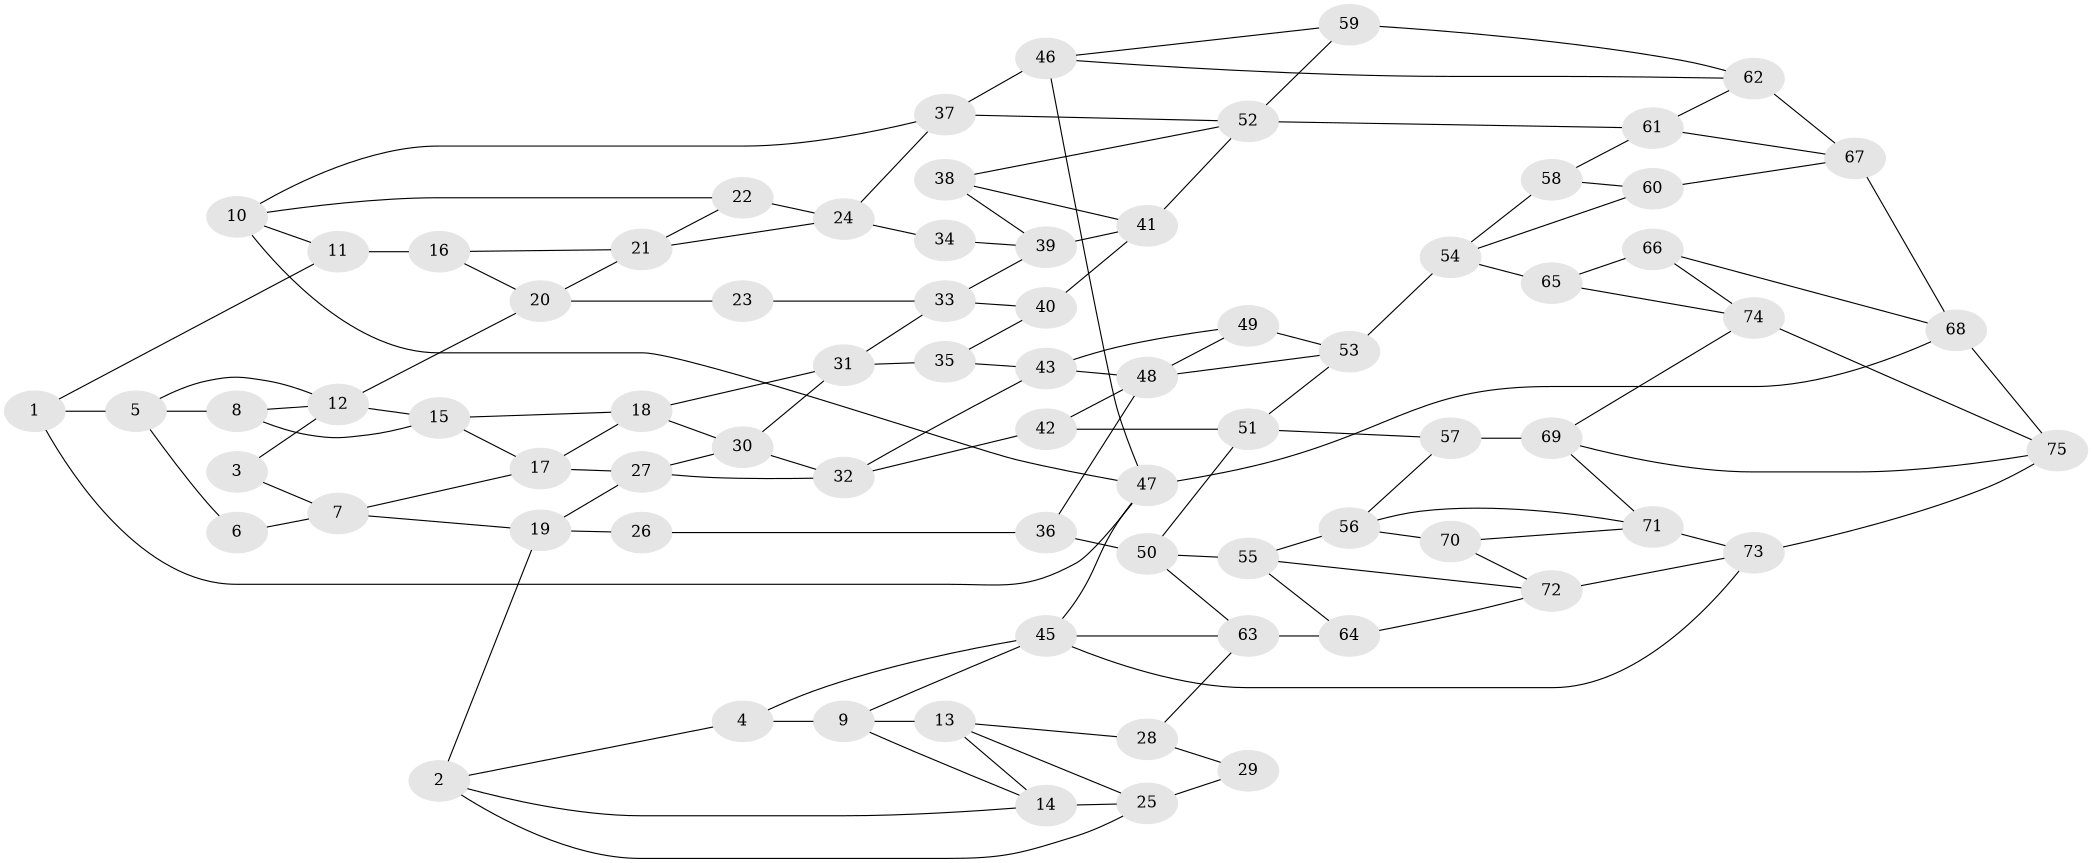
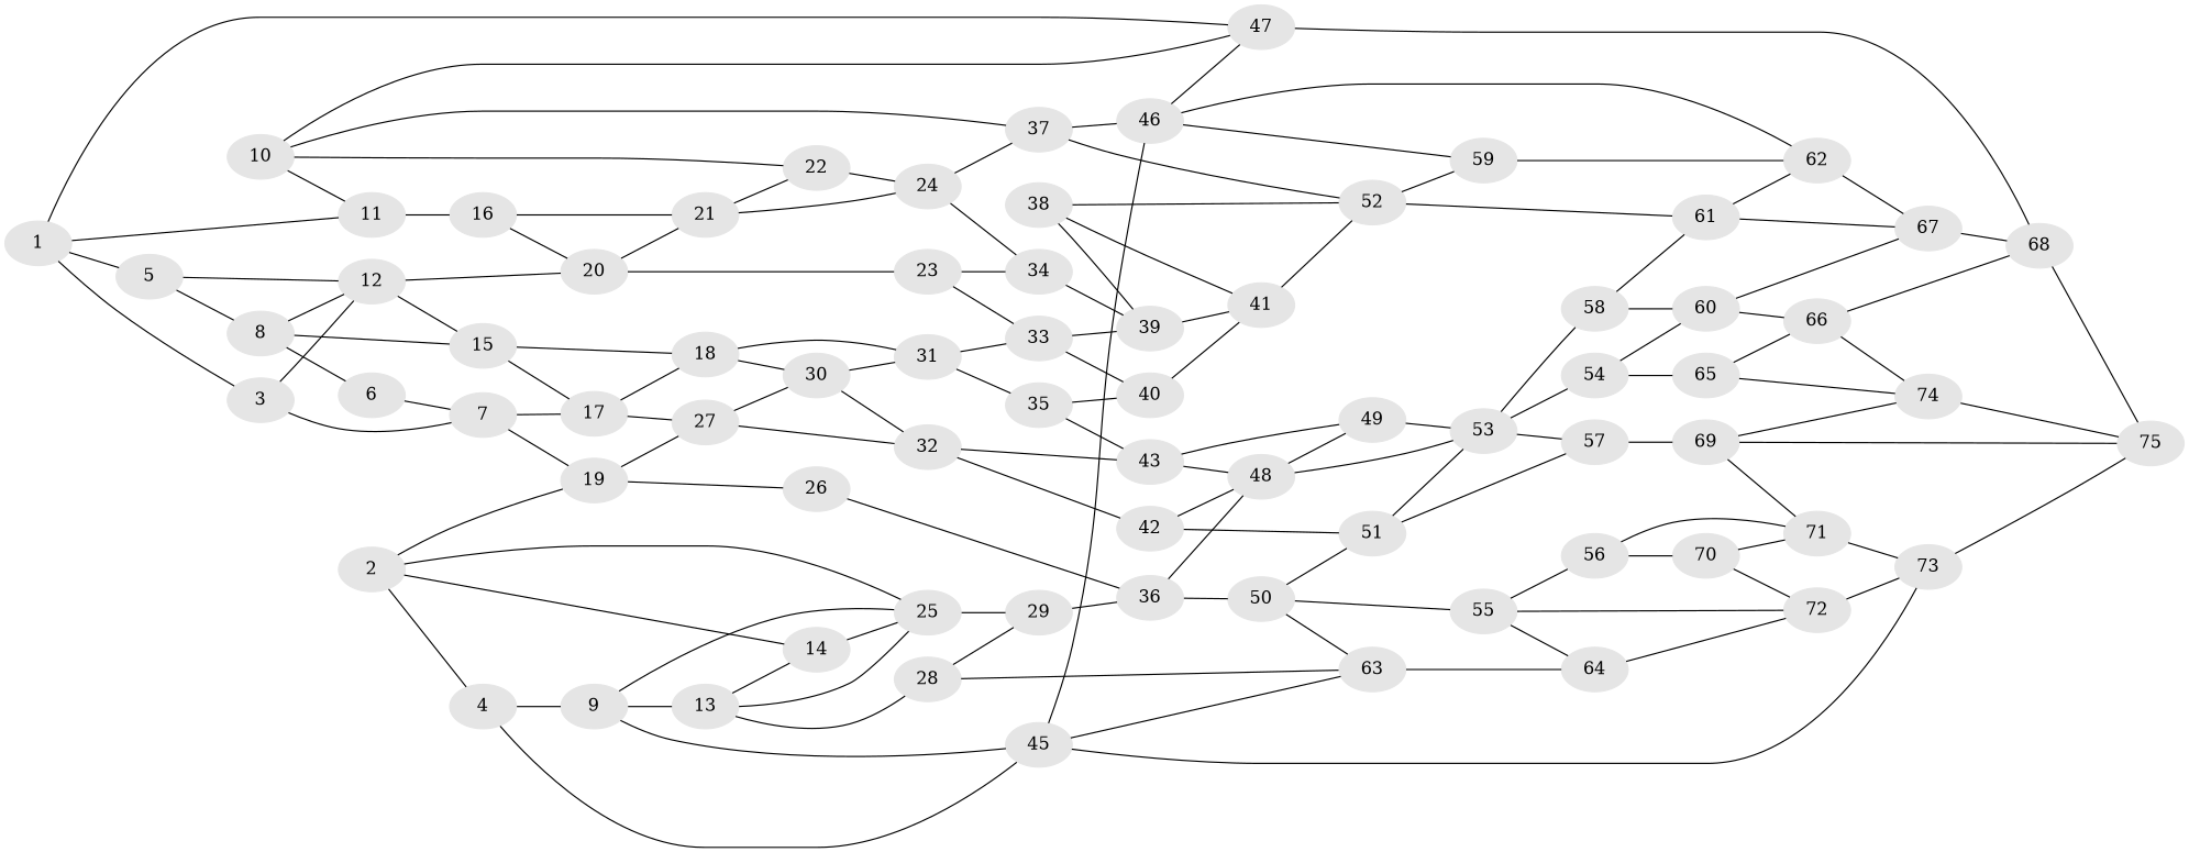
  graph {
    rankdir=LR
    node [color=gray90 style=filled]
    edge [weight=1.0]
    1
    3
    5
    11
    47
    7
    12
    6
    8
    16
    68
    2
    4
    14
    19
    25
    9
    45
    27
    26
    29
    17
    13
    63
    73
    15
    20
    18
    28
    10
    22
    37
    24
    46
    52
    21
    23
    30
    31
    32
    33
    35
    36
    34
    39
    40
    50
    48
    42
    43
    64
    51
    49
    41
    38
    55
    59
    62
    61
    53
    57
    58
    60
    75
    67
    54
    56
    72
    69
    65
    66
    74
    70
    71
+   1 -- 3
    1 -- 5
    1 -- 11
    1 -- 47
    3 -- 7
    3 -- 12
    5 -- 12
-   5 -- 6
+   8 -- 6
    5 -- 8
    11 -- 16 [weight=2.0]
    47 -- 68
    7 -- 19
    7 -- 17
    12 -- 15
    12 -- 20
    6 -- 7
    8 -- 12
    8 -- 15
    16 -- 20
    16 -- 21
    68 -- 75
    2 -- 4
    2 -- 14
    2 -- 19
    2 -- 25
    4 -- 9
    4 -- 45
    14 -- 25
    19 -- 27
    19 -- 26
    25 -- 29
-   9 -- 14
+   9 -- 25
    9 -- 45
    9 -- 13
-   45 -- 47 [weight=2.0]
+   45 -- 46 [weight=2.0]
    45 -- 63
    45 -- 73
    27 -- 30
    27 -- 32
    26 -- 36
+   29 -- 36
    17 -- 27
    17 -- 18
    13 -- 14
    13 -- 25
    13 -- 28
    63 -- 64
    73 -- 75
    15 -- 17
    15 -- 18
    20 -- 21
    20 -- 23
    18 -- 30
    18 -- 31
    28 -- 29
    28 -- 63
    10 -- 11
    10 -- 47
    10 -- 22
    10 -- 37
    22 -- 24
    37 -- 46
    37 -- 52
    24 -- 37
    24 -- 34
    46 -- 47
    46 -- 59
    46 -- 62
    52 -- 59 [weight=2.0]
    52 -- 61
    21 -- 22
    21 -- 24
    23 -- 33
+   23 -- 34
    30 -- 31
    30 -- 32
    31 -- 33
    31 -- 35
    32 -- 42
    32 -- 43
    33 -- 39
    33 -- 40
    35 -- 40
    35 -- 43
    36 -- 50
    36 -- 48
    34 -- 39
    39 -- 41
    40 -- 41
    50 -- 63
    50 -- 51
    50 -- 55
    48 -- 49
    48 -- 53
    42 -- 48
    42 -- 51
    43 -- 48
    43 -- 49
    64 -- 72
    51 -- 53
    51 -- 57
    49 -- 53
    41 -- 52
    38 -- 52
    38 -- 39
    38 -- 41
    55 -- 64
    55 -- 56
    55 -- 72
    59 -- 62
    62 -- 67
    61 -- 62
    61 -- 67
    53 -- 54
    57 -- 69
    58 -- 61
    58 -- 60
    60 -- 67
+   60 -- 66
    67 -- 68
-   54 -- 58
+   53 -- 58
    54 -- 60
    54 -- 65
-   56 -- 57
+   53 -- 57
    56 -- 70
    56 -- 71
    72 -- 73
    69 -- 75
    69 -- 74
    69 -- 71
    65 -- 66
    65 -- 74
    66 -- 68
    66 -- 74
    74 -- 75
    70 -- 72
    70 -- 71
    71 -- 73
  }
